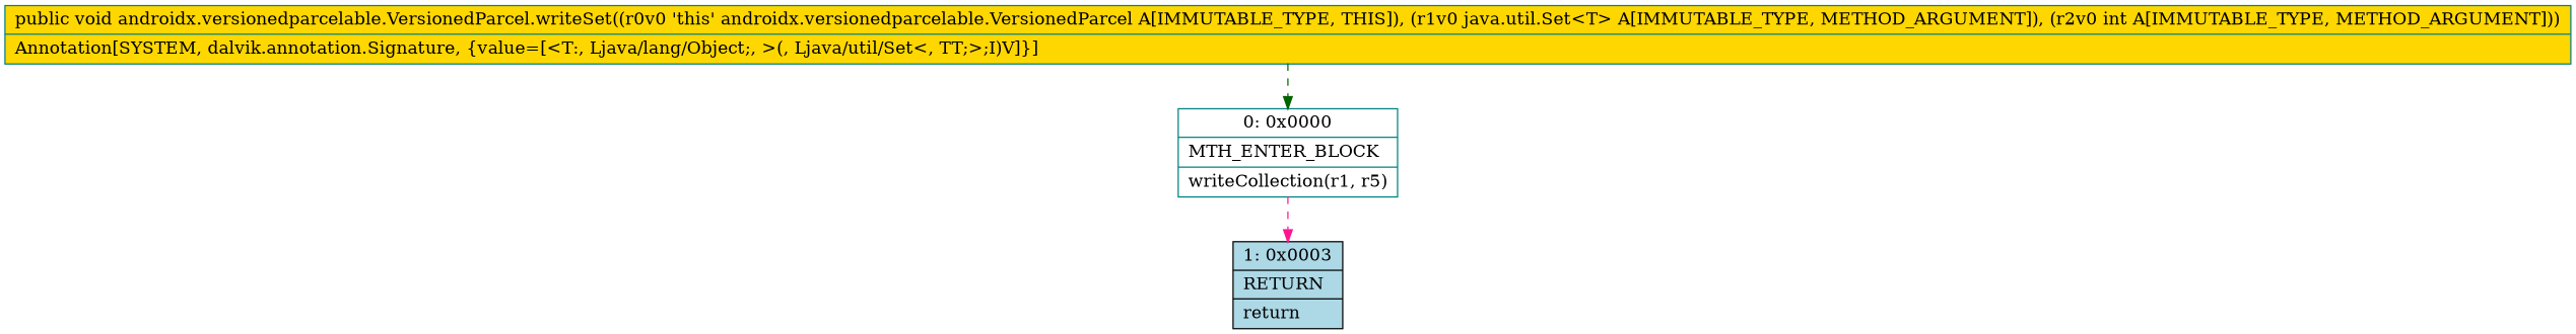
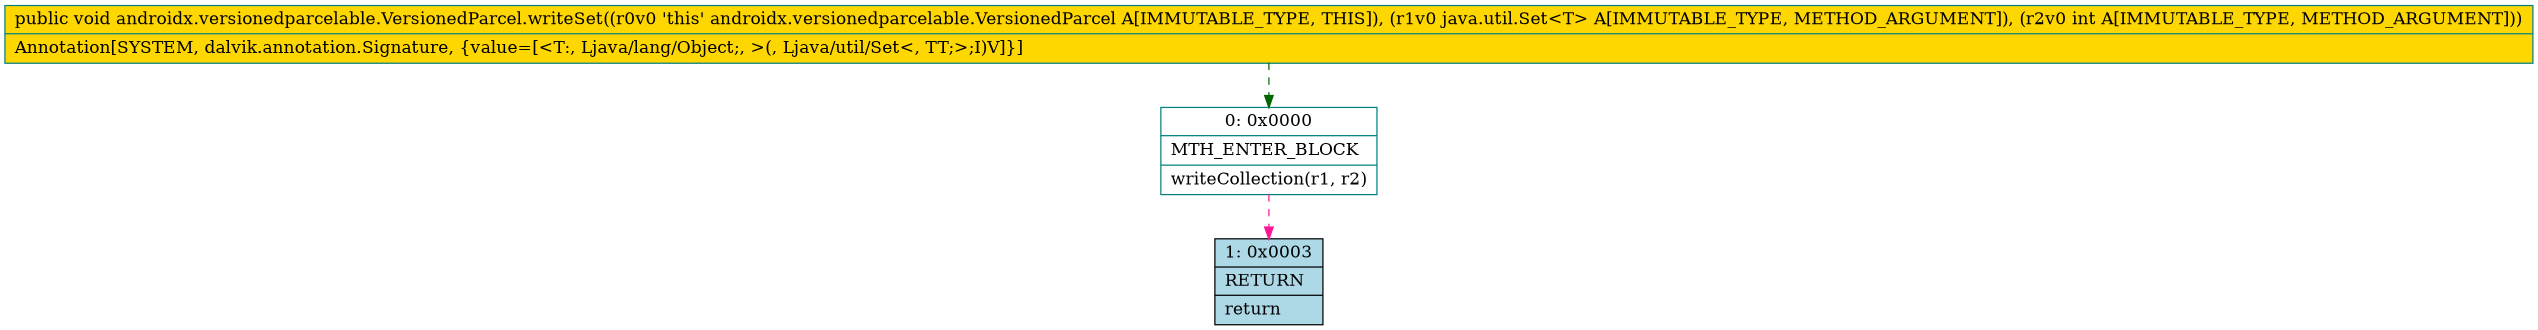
  digraph {
    node [shape=record style=filled color=teal]
    edge [style=dashed arrowhead=normal]
-   n1 [label="{0\:\ 0x0000|MTH_ENTER_BLOCK\l|writeCollection(r1, r5)\l}" fillcolor=white]
+   n1 [label="{0\:\ 0x0000|MTH_ENTER_BLOCK\l|writeCollection(r1, r2)\l}" fillcolor=white]
    n2 [label="{1\:\ 0x0003|RETURN\l|return\l}" fillcolor=lightblue color=black]
    n3 [label="{public void androidx.versionedparcelable.VersionedParcel.writeSet((r0v0 'this' androidx.versionedparcelable.VersionedParcel A[IMMUTABLE_TYPE, THIS]), (r1v0 java.util.Set\<T\> A[IMMUTABLE_TYPE, METHOD_ARGUMENT]), (r2v0 int A[IMMUTABLE_TYPE, METHOD_ARGUMENT]))  | Annotation[SYSTEM, dalvik.annotation.Signature, \{value=[\<T:, Ljava\/lang\/Object;, \>(, Ljava\/util\/Set\<, TT;\>;I)V]\}]\l}" fillcolor=gold]
    n1 -> n2 [color=deeppink]
    n3 -> n1 [color=darkgreen]
  }
